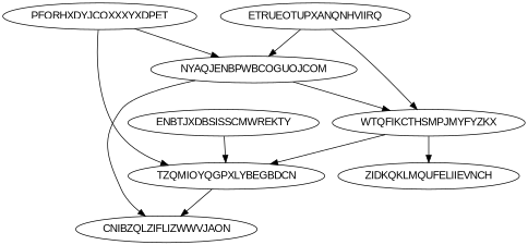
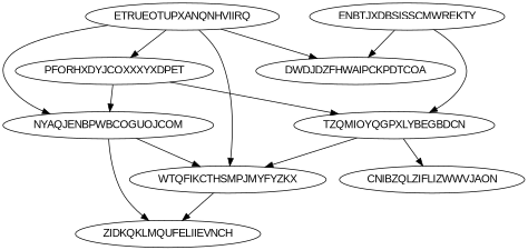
  digraph {
    fontname="Liberation Sans"
    node [Processor=1 Start=0 Weight=10 fontname="Liberation Sans"]
    edge [Weight=13 fontname="Liberation Sans"]
    ETRUEOTUPXANQNHVIIRQ [Weight=18]
    PFORHXDYJCOXXXYXDPET [Start=18 Weight=14]
    NYAQJENBPWBCOGUOJCOM [Start=32]
    WTQFIKCTHSMPJMYFYZKX [Start=42 Weight=19]
+   DWDJDZFHWAIPCKPDTCOA [Processor=2 Start=30 Weight=11]
    TZQMIOYQGPXLYBEGBDCN [Start=61 Weight=13]
    ZIDKQKLMQUFELIIEVNCH [Start=74]
    CNIBZQLZIFLIZWWVJAON [Start=84 Weight=17]
    ENBTJXDBSISSCMWREKTY [Processor=2 Weight=20]
+   ETRUEOTUPXANQNHVIIRQ -> PFORHXDYJCOXXXYXDPET
    ETRUEOTUPXANQNHVIIRQ -> NYAQJENBPWBCOGUOJCOM [Weight=10]
    ETRUEOTUPXANQNHVIIRQ -> WTQFIKCTHSMPJMYFYZKX [Weight=17]
+   ETRUEOTUPXANQNHVIIRQ -> DWDJDZFHWAIPCKPDTCOA [Weight=12]
    PFORHXDYJCOXXXYXDPET -> NYAQJENBPWBCOGUOJCOM
    PFORHXDYJCOXXXYXDPET -> TZQMIOYQGPXLYBEGBDCN [Weight=15]
    NYAQJENBPWBCOGUOJCOM -> WTQFIKCTHSMPJMYFYZKX
-   NYAQJENBPWBCOGUOJCOM -> CNIBZQLZIFLIZWWVJAON [Weight=19]
-   WTQFIKCTHSMPJMYFYZKX -> TZQMIOYQGPXLYBEGBDCN [Weight=15]
+   NYAQJENBPWBCOGUOJCOM -> ZIDKQKLMQUFELIIEVNCH [Weight=19]
+   TZQMIOYQGPXLYBEGBDCN -> WTQFIKCTHSMPJMYFYZKX [Weight=15]
    WTQFIKCTHSMPJMYFYZKX -> ZIDKQKLMQUFELIIEVNCH [Weight=19]
    TZQMIOYQGPXLYBEGBDCN -> CNIBZQLZIFLIZWWVJAON [Weight=14]
+   ENBTJXDBSISSCMWREKTY -> DWDJDZFHWAIPCKPDTCOA [Weight=11]
    ENBTJXDBSISSCMWREKTY -> TZQMIOYQGPXLYBEGBDCN [Weight=20]
  }
